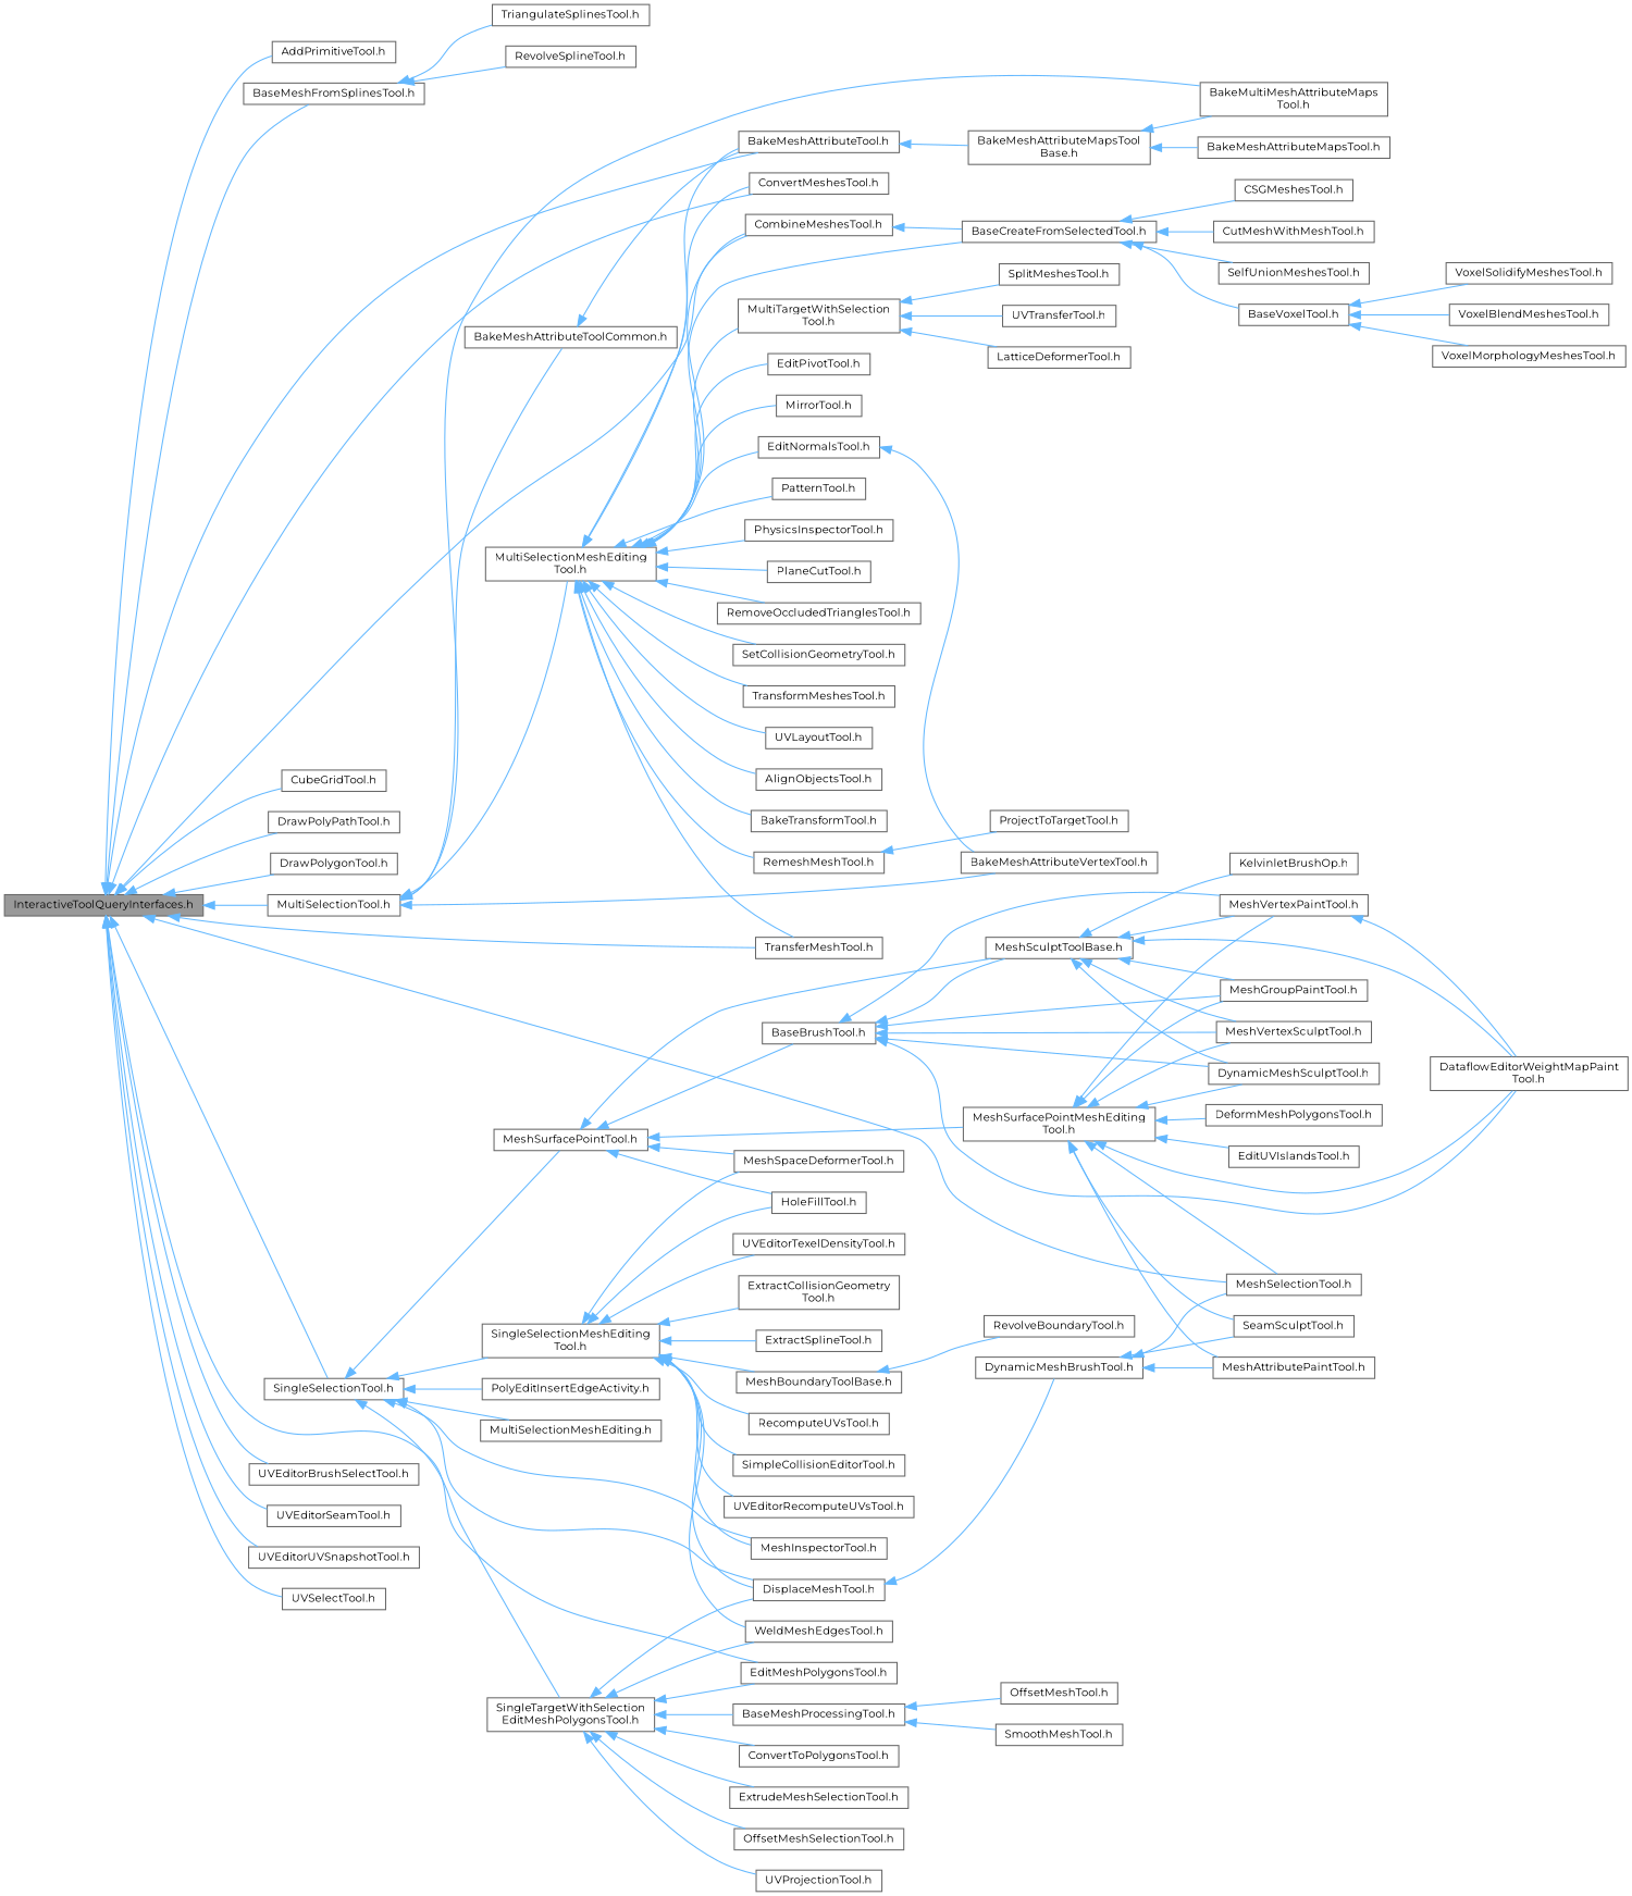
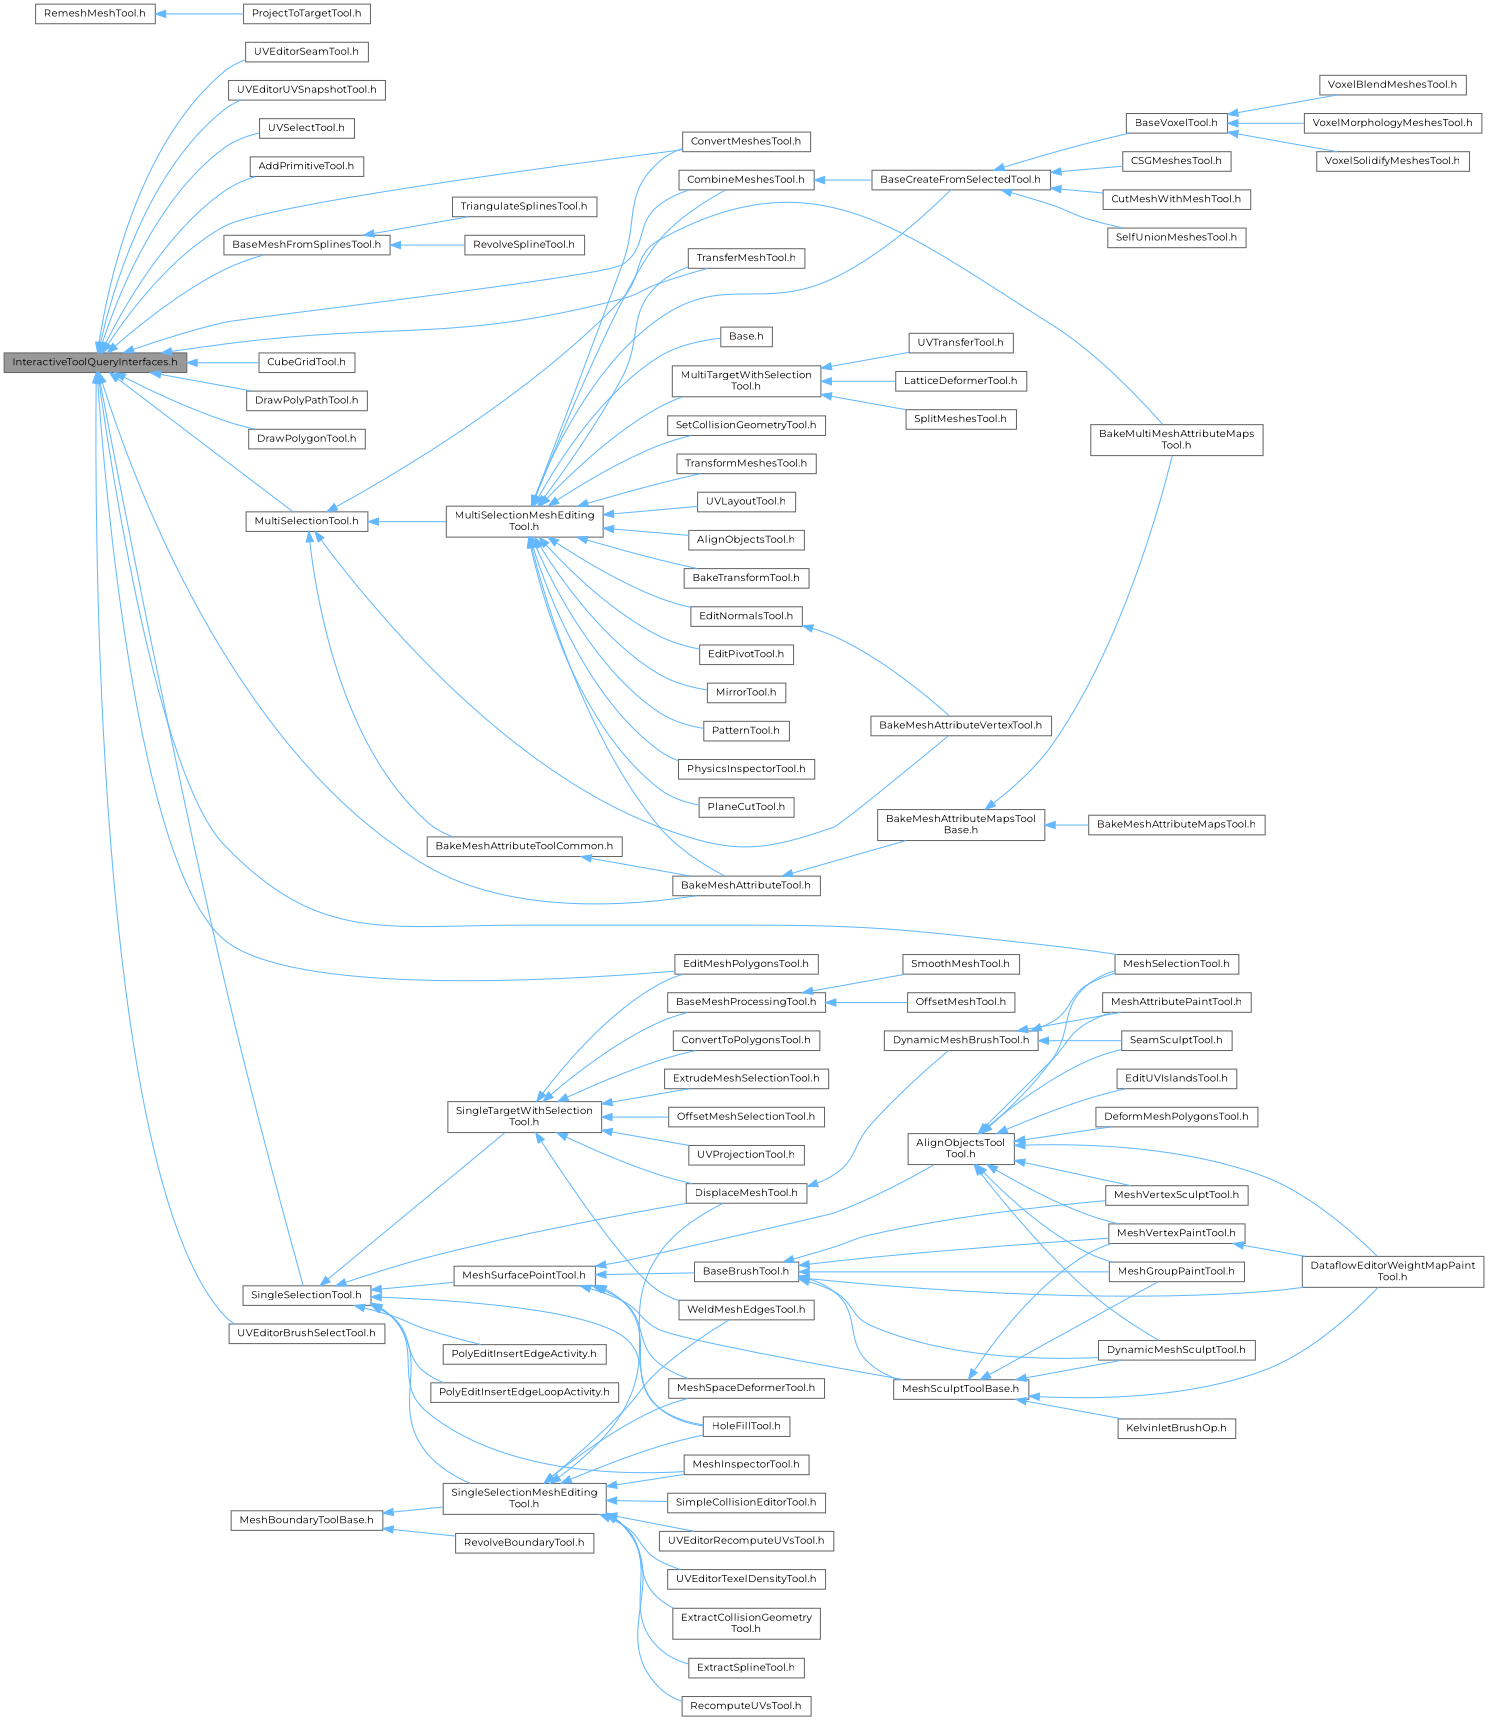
  digraph {
    fontname=Montserrat
    rankdir=LR
    node [color=grey40 fillcolor=white fontname=Montserrat fontsize=10 shape=box style=filled]
    edge [color=steelblue1 dir=back fontname=Montserrat fontsize=10 labelfontname=Helvetica labelfontsize=10 style=solid]
    n1 [color=gray40 fillcolor=grey60 fontcolor=black height=0.2 label="InteractiveToolQueryInterfaces.h" width=0.4]
    n2 [height=0.2 label="AddPrimitiveTool.h" width=0.4]
    n3 [height=0.2 label="BakeMeshAttributeTool.h" width=0.4]
    n4 [height=0.2 label="BaseMeshFromSplinesTool.h" width=0.4]
    n5 [height=0.2 label="CombineMeshesTool.h" width=0.4]
    n6 [height=0.2 label="ConvertMeshesTool.h" width=0.4]
    n7 [height=0.2 label="CubeGridTool.h" width=0.4]
    n8 [height=0.2 label="DrawPolyPathTool.h" width=0.4]
    n9 [height=0.2 label="DrawPolygonTool.h" width=0.4]
    n10 [height=0.2 label="EditMeshPolygonsTool.h" width=0.4]
    n11 [height=0.2 label="MeshSelectionTool.h" width=0.4]
    n12 [height=0.2 label="MultiSelectionTool.h" width=0.4]
    n13 [height=0.2 label="TransferMeshTool.h" width=0.4]
    n14 [height=0.2 label="SingleSelectionTool.h" width=0.4]
    n15 [height=0.2 label="UVEditorBrushSelectTool.h" width=0.4]
    n16 [height=0.2 label="UVEditorSeamTool.h" width=0.4]
    n17 [height=0.2 label="UVEditorUVSnapshotTool.h" width=0.4]
    n18 [height=0.2 label="UVSelectTool.h" width=0.4]
    n19 [height=0.2 label="BakeMeshAttributeMapsTool\lBase.h" width=0.4]
    n20 [height=0.2 label="RevolveSplineTool.h" width=0.4]
    n21 [height=0.2 label="TriangulateSplinesTool.h" width=0.4]
    n22 [height=0.2 label="BaseCreateFromSelectedTool.h" width=0.4]
    n23 [height=0.2 label="BakeMeshAttributeVertexTool.h" width=0.4]
    n24 [height=0.2 label="BakeMultiMeshAttributeMaps\lTool.h" width=0.4]
    n25 [height=0.2 label="BakeMeshAttributeToolCommon.h" width=0.4]
    n26 [height=0.2 label="MultiSelectionMeshEditing\lTool.h" width=0.4]
    n27 [height=0.2 label="DisplaceMeshTool.h" width=0.4]
    n28 [height=0.2 label="HoleFillTool.h" width=0.4]
    n29 [height=0.2 label="MeshInspectorTool.h" width=0.4]
    n30 [height=0.2 label="MeshSurfacePointTool.h" width=0.4]
    n31 [height=0.2 label="PolyEditInsertEdgeActivity.h" width=0.4]
-   n32 [height=0.2 label="MultiSelectionMeshEditing.h" width=0.4]
+   n32 [height=0.2 label="PolyEditInsertEdgeLoopActivity.h" width=0.4]
    n33 [height=0.2 label="SingleSelectionMeshEditing\lTool.h" width=0.4]
-   n34 [height=0.2 label="SingleTargetWithSelection\lEditMeshPolygonsTool.h" width=0.4]
+   n34 [height=0.2 label="SingleTargetWithSelection\lTool.h" width=0.4]
    n35 [height=0.2 label="BakeMeshAttributeMapsTool.h" width=0.4]
    n36 [height=0.2 label="AlignObjectsTool.h" width=0.4]
    n37 [height=0.2 label="BakeTransformTool.h" width=0.4]
    n38 [height=0.2 label="EditNormalsTool.h" width=0.4]
    n39 [height=0.2 label="EditPivotTool.h" width=0.4]
    n40 [height=0.2 label="MirrorTool.h" width=0.4]
    n41 [height=0.2 label="MultiTargetWithSelection\lTool.h" width=0.4]
    n42 [height=0.2 label="PatternTool.h" width=0.4]
    n43 [height=0.2 label="PhysicsInspectorTool.h" width=0.4]
    n44 [height=0.2 label="PlaneCutTool.h" width=0.4]
    n45 [height=0.2 label="RemeshMeshTool.h" width=0.4]
-   n46 [height=0.2 label="RemoveOccludedTrianglesTool.h" width=0.4]
+   n46 [height=0.2 label="Base.h" width=0.4]
    n47 [height=0.2 label="SetCollisionGeometryTool.h" width=0.4]
    n48 [height=0.2 label="TransformMeshesTool.h" width=0.4]
    n49 [height=0.2 label="UVLayoutTool.h" width=0.4]
    n50 [height=0.2 label="BaseVoxelTool.h" width=0.4]
    n51 [height=0.2 label="CSGMeshesTool.h" width=0.4]
    n52 [height=0.2 label="CutMeshWithMeshTool.h" width=0.4]
    n53 [height=0.2 label="SelfUnionMeshesTool.h" width=0.4]
    n54 [height=0.2 label="LatticeDeformerTool.h" width=0.4]
    n55 [height=0.2 label="SplitMeshesTool.h" width=0.4]
    n56 [height=0.2 label="UVTransferTool.h" width=0.4]
    n57 [height=0.2 label="ProjectToTargetTool.h" width=0.4]
    n58 [height=0.2 label="VoxelBlendMeshesTool.h" width=0.4]
    n59 [height=0.2 label="VoxelMorphologyMeshesTool.h" width=0.4]
    n60 [height=0.2 label="VoxelSolidifyMeshesTool.h" width=0.4]
    n61 [height=0.2 label="DynamicMeshBrushTool.h" width=0.4]
    n62 [height=0.2 label="BaseBrushTool.h" width=0.4]
    n63 [height=0.2 label="MeshSculptToolBase.h" width=0.4]
    n64 [height=0.2 label="MeshSpaceDeformerTool.h" width=0.4]
-   n65 [height=0.2 label="MeshSurfacePointMeshEditing\lTool.h" width=0.4]
+   n65 [height=0.2 label="AlignObjectsTool\lTool.h" width=0.4]
    n66 [height=0.2 label="ExtractCollisionGeometry\lTool.h" width=0.4]
    n67 [height=0.2 label="ExtractSplineTool.h" width=0.4]
    n68 [height=0.2 label="MeshBoundaryToolBase.h" width=0.4]
    n69 [height=0.2 label="RecomputeUVsTool.h" width=0.4]
    n70 [height=0.2 label="SimpleCollisionEditorTool.h" width=0.4]
    n71 [height=0.2 label="UVEditorRecomputeUVsTool.h" width=0.4]
    n72 [height=0.2 label="UVEditorTexelDensityTool.h" width=0.4]
    n73 [height=0.2 label="WeldMeshEdgesTool.h" width=0.4]
    n74 [height=0.2 label="BaseMeshProcessingTool.h" width=0.4]
    n75 [height=0.2 label="ConvertToPolygonsTool.h" width=0.4]
    n76 [height=0.2 label="ExtrudeMeshSelectionTool.h" width=0.4]
    n77 [height=0.2 label="OffsetMeshSelectionTool.h" width=0.4]
    n78 [height=0.2 label="UVProjectionTool.h" width=0.4]
    n79 [height=0.2 label="DataflowEditorWeightMapPaint\lTool.h" width=0.4]
    n80 [height=0.2 label="DynamicMeshSculptTool.h" width=0.4]
    n81 [height=0.2 label="MeshGroupPaintTool.h" width=0.4]
    n82 [height=0.2 label="MeshVertexPaintTool.h" width=0.4]
    n83 [height=0.2 label="MeshVertexSculptTool.h" width=0.4]
    n84 [height=0.2 label="KelvinletBrushOp.h" width=0.4]
    n85 [height=0.2 label="MeshAttributePaintTool.h" width=0.4]
    n86 [height=0.2 label="SeamSculptTool.h" width=0.4]
    n87 [height=0.2 label="DeformMeshPolygonsTool.h" width=0.4]
    n88 [height=0.2 label="EditUVIslandsTool.h" width=0.4]
    n89 [height=0.2 label="RevolveBoundaryTool.h" width=0.4]
    n90 [height=0.2 label="OffsetMeshTool.h" width=0.4]
    n91 [height=0.2 label="SmoothMeshTool.h" width=0.4]
    n1 -> n2
    n1 -> n3
    n1 -> n4
    n1 -> n5
    n1 -> n6
    n1 -> n7
    n1 -> n8
    n1 -> n9
    n1 -> n10
    n1 -> n11
    n1 -> n12
    n1 -> n13
    n1 -> n14
    n1 -> n15
    n1 -> n16
    n1 -> n17
    n1 -> n18
    n3 -> n19
    n4 -> n20
    n4 -> n21
    n5 -> n22
    n12 -> n23
    n12 -> n24
    n12 -> n25
    n12 -> n26
    n14 -> n27
+   n14 -> n28
    n14 -> n29
    n14 -> n30
    n14 -> n31
    n14 -> n32
    n14 -> n33
    n14 -> n34
    n19 -> n24
    n19 -> n35
    n22 -> n50
    n22 -> n51
    n22 -> n52
    n22 -> n53
    n25 -> n3
    n26 -> n3
    n26 -> n5
    n26 -> n6
    n26 -> n13
    n26 -> n22
    n26 -> n36
    n26 -> n37
    n26 -> n38
    n26 -> n39
    n26 -> n40
    n26 -> n41
    n26 -> n42
    n26 -> n43
    n26 -> n44
-   n26 -> n45
    n26 -> n46
    n26 -> n47
    n26 -> n48
    n26 -> n49
    n27 -> n61
    n30 -> n28
    n30 -> n62
    n30 -> n63
    n30 -> n64
    n30 -> n65
    n33 -> n27
    n33 -> n28
    n33 -> n29
    n33 -> n64
    n33 -> n66
    n33 -> n67
-   n33 -> n68
+   n68 -> n33
    n33 -> n69
    n33 -> n70
    n33 -> n71
    n33 -> n72
    n33 -> n73
    n34 -> n10
    n34 -> n27
    n34 -> n73
    n34 -> n74
    n34 -> n75
    n34 -> n76
    n34 -> n77
    n34 -> n78
    n38 -> n23
    n41 -> n54
    n41 -> n55
    n41 -> n56
    n45 -> n57
    n50 -> n58
    n50 -> n59
    n50 -> n60
    n61 -> n11
    n61 -> n85
    n61 -> n86
    n62 -> n63
    n62 -> n79
    n62 -> n80
    n62 -> n81
    n62 -> n82
    n62 -> n83
    n63 -> n79
    n63 -> n80
    n63 -> n81
    n63 -> n82
-   n63 -> n83
    n63 -> n84
    n65 -> n11
    n65 -> n79
    n65 -> n80
    n65 -> n81
    n65 -> n82
    n65 -> n83
    n65 -> n85
    n65 -> n86
    n65 -> n87
    n65 -> n88
    n68 -> n89
    n74 -> n90
    n74 -> n91
    n82 -> n79
  }
